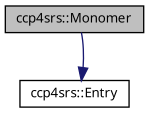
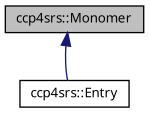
  digraph {
    node [color=black fontname="FreeSans.ttf" fontsize=10 shape=record style=filled]
    n1 [fillcolor=grey75 fontcolor=black height=0.2 label="ccp4srs::Monomer" width=0.4]
    n2 [fillcolor=white height=0.2 label="ccp4srs::Entry" width=0.4]
-   n2 -> n1 [color=midnightblue dir=back fontname="FreeSans.ttf" fontsize=10 labelfontname="FreeSans.ttf" labelfontsize=10 style=solid]
+   n1 -> n2 [color=midnightblue dir=back fontname="FreeSans.ttf" fontsize=10 labelfontname="FreeSans.ttf" labelfontsize=10 style=solid]
  }
